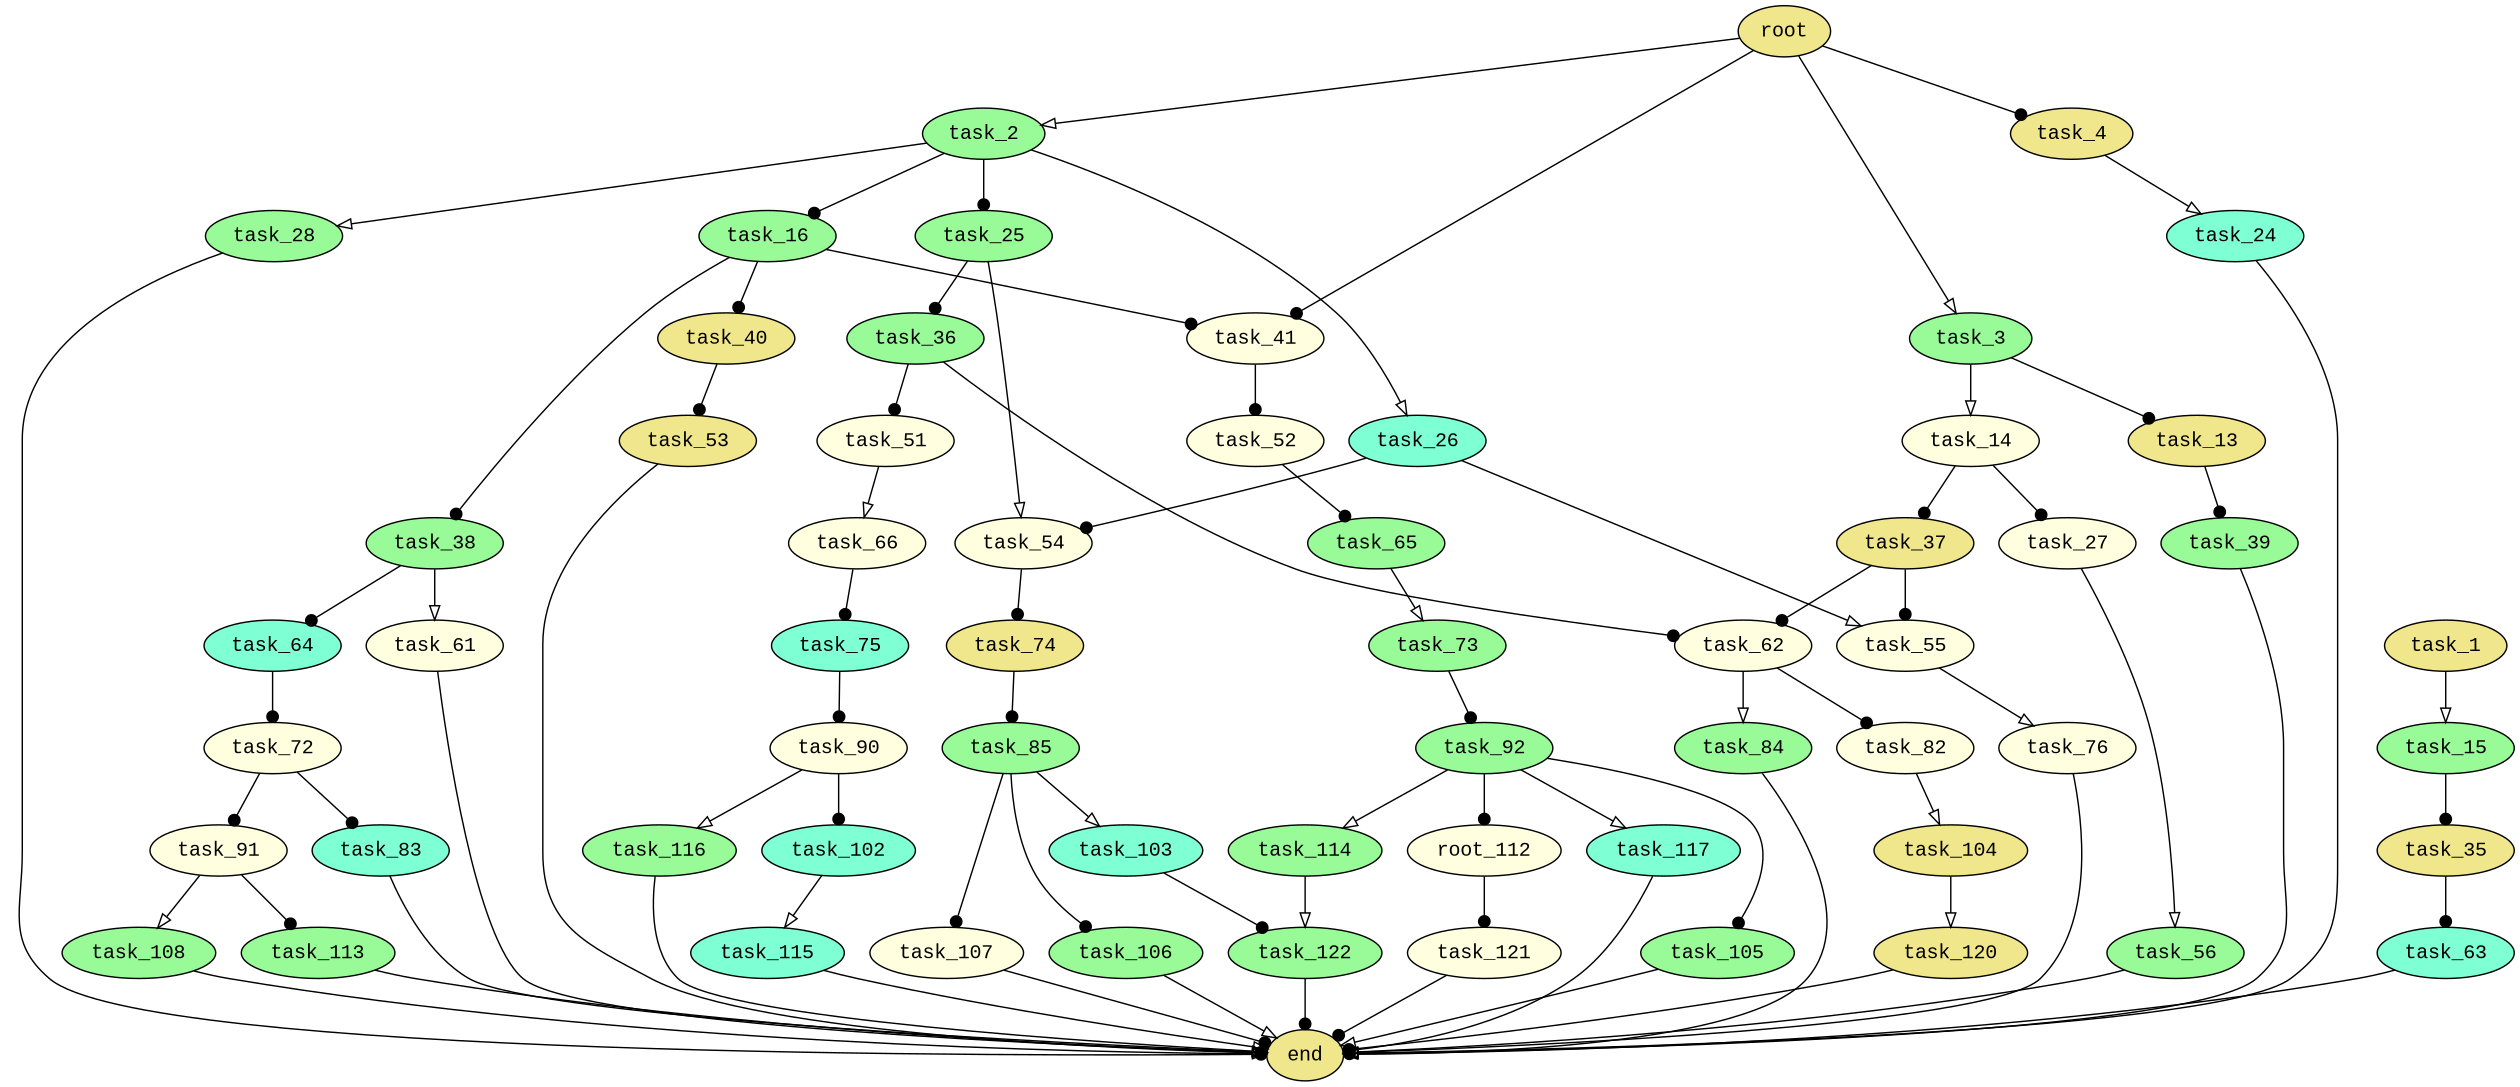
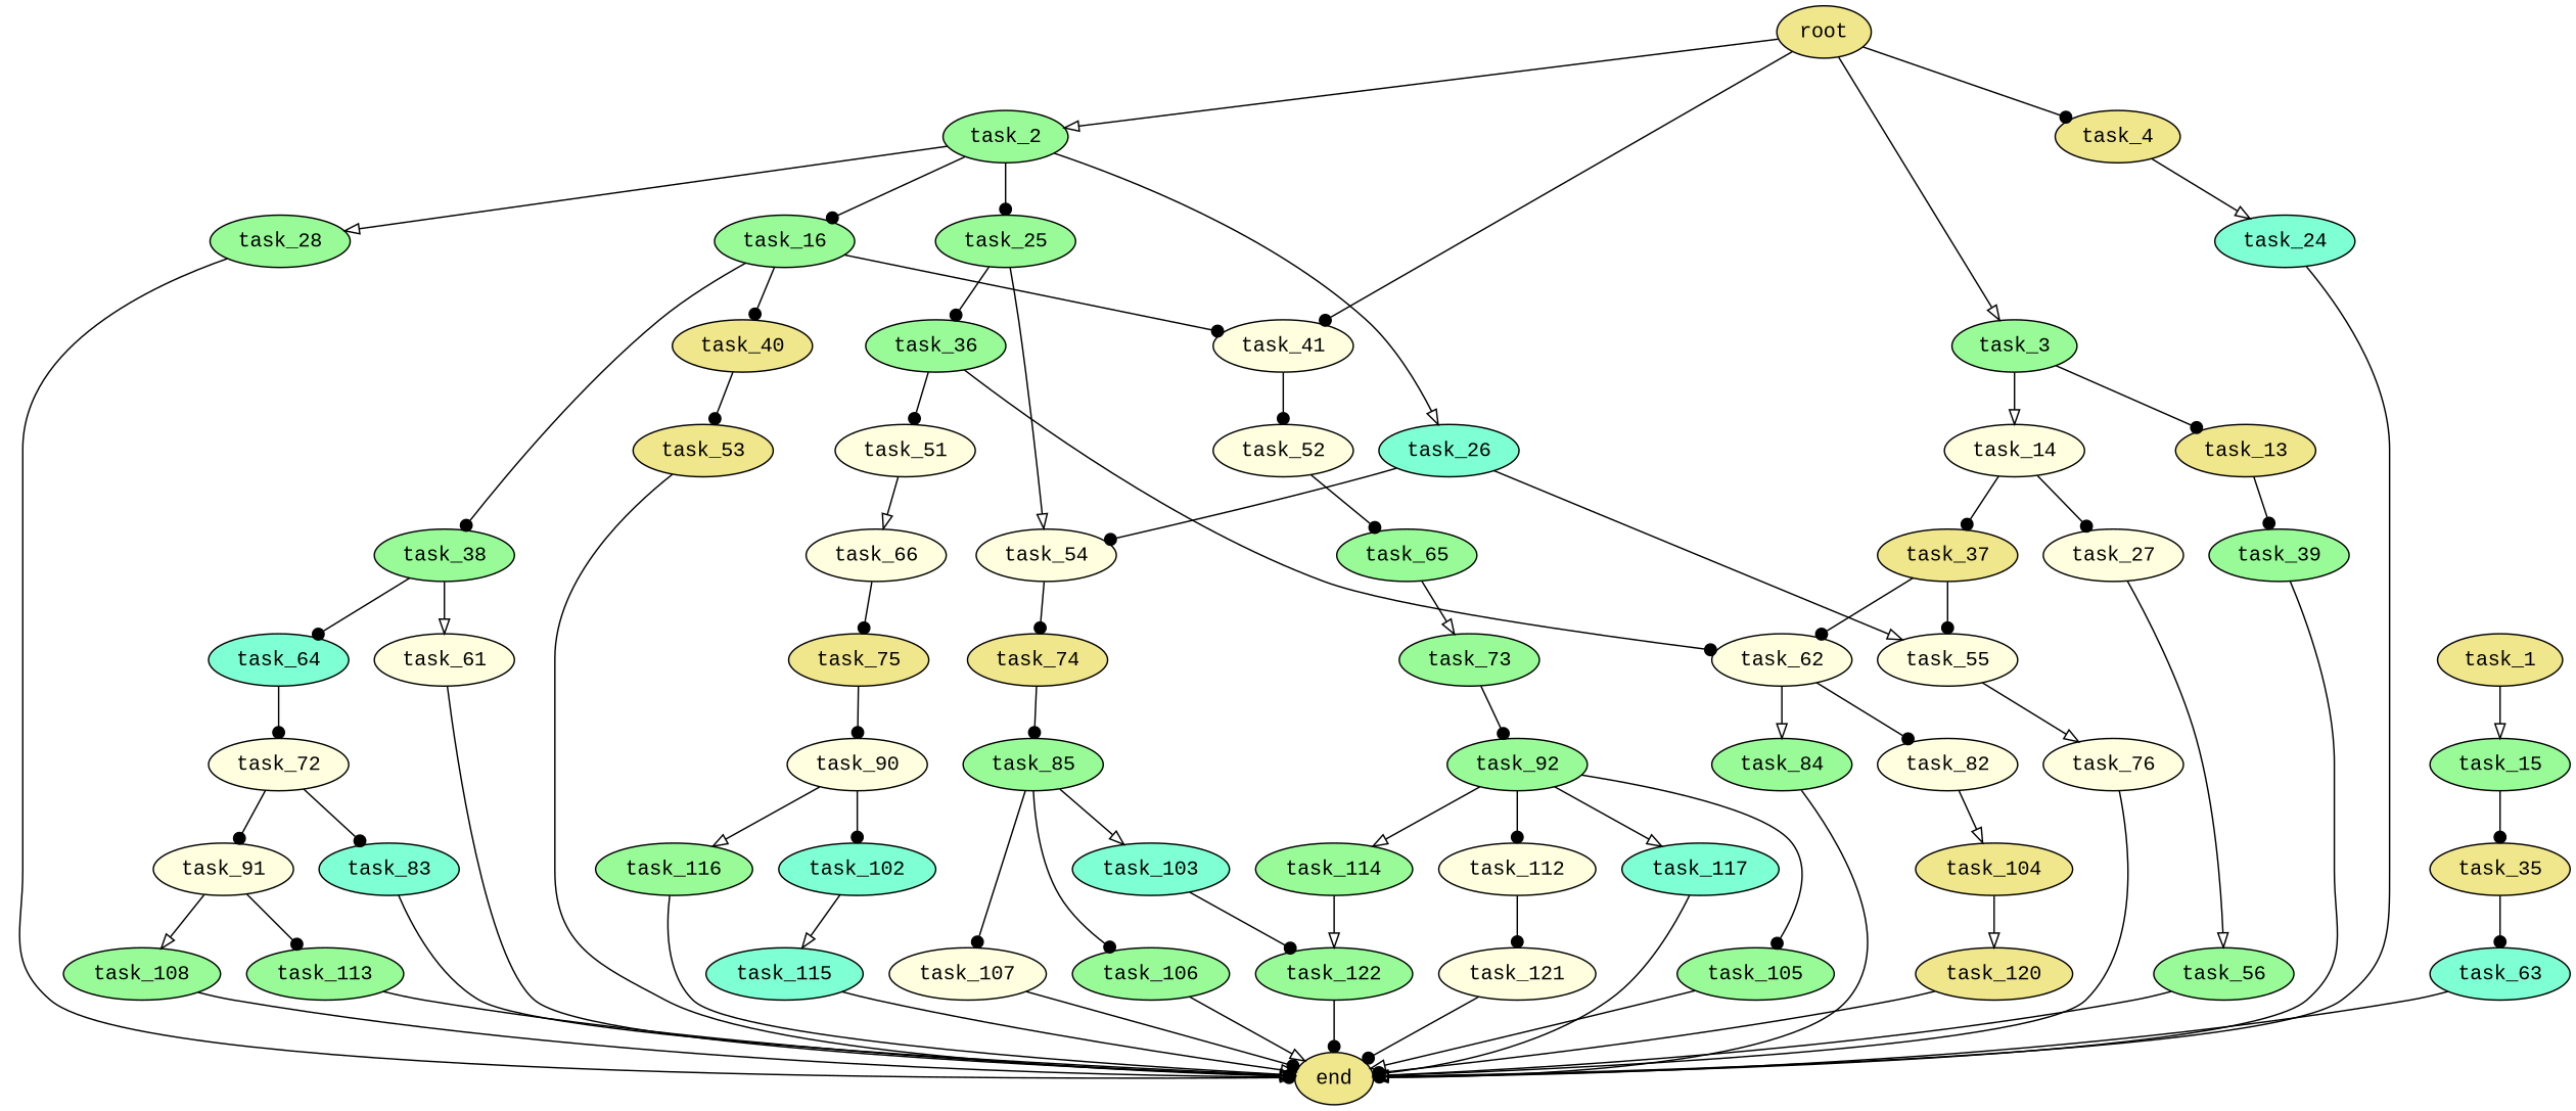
  digraph {
    fontname="Liberation Mono"
    node [fillcolor=palegreen fontname="Liberation Mono" style=filled]
    edge [arrowhead=dot fontname="Liberation Mono"]
    root [fillcolor=khaki]
    task_2
    task_3
    task_4 [fillcolor=khaki]
    task_41 [fillcolor=lightyellow]
    task_1 [fillcolor=khaki]
    task_15
    task_16
    task_25
    task_26 [fillcolor=aquamarine]
    task_28
    task_13 [fillcolor=khaki]
    task_14 [fillcolor=lightyellow]
    task_24 [fillcolor=aquamarine]
    task_35 [fillcolor=khaki]
    task_38
    task_40 [fillcolor=khaki]
    task_36
    task_54 [fillcolor=lightyellow]
    task_55 [fillcolor=lightyellow]
    end [fillcolor=khaki]
    task_39
    task_27 [fillcolor=lightyellow]
    task_37 [fillcolor=khaki]
    task_56
    task_62 [fillcolor=lightyellow]
    task_63 [fillcolor=aquamarine]
    task_61 [fillcolor=lightyellow]
    task_64 [fillcolor=aquamarine]
    task_53 [fillcolor=khaki]
    task_52 [fillcolor=lightyellow]
    task_51 [fillcolor=lightyellow]
    task_65
    task_74 [fillcolor=khaki]
    task_76 [fillcolor=lightyellow]
    task_66 [fillcolor=lightyellow]
    task_82 [fillcolor=lightyellow]
    task_84
    task_72 [fillcolor=lightyellow]
-   task_75 [fillcolor=aquamarine]
+   task_75 [fillcolor=khaki]
    task_73
    task_85
    task_104 [fillcolor=khaki]
    task_83 [fillcolor=aquamarine]
    task_91 [fillcolor=lightyellow]
    task_92
    task_90 [fillcolor=lightyellow]
    task_108
    task_113
    task_105
-   task_112 [fillcolor=lightyellow label=root_112]
+   task_112 [fillcolor=lightyellow]
    task_114
    task_117 [fillcolor=aquamarine]
    task_103 [fillcolor=aquamarine]
    task_106
    task_107 [fillcolor=lightyellow]
    task_102 [fillcolor=aquamarine]
    task_116
    task_120 [fillcolor=khaki]
    task_122
    task_115 [fillcolor=aquamarine]
    task_121 [fillcolor=lightyellow]
    root -> task_2 [arrowhead=onormal]
    root -> task_3 [arrowhead=onormal]
    root -> task_4
    root -> task_41
    task_2 -> task_16
    task_2 -> task_25
    task_2 -> task_26 [arrowhead=onormal]
    task_2 -> task_28 [arrowhead=onormal]
    task_3 -> task_13
    task_3 -> task_14 [arrowhead=onormal]
    task_4 -> task_24 [arrowhead=onormal]
    task_41 -> task_52
    task_1 -> task_15 [arrowhead=onormal]
    task_15 -> task_35
    task_16 -> task_41
    task_16 -> task_38
    task_16 -> task_40
    task_25 -> task_36
    task_25 -> task_54 [arrowhead=onormal]
    task_26 -> task_54
    task_26 -> task_55 [arrowhead=onormal]
    task_28 -> end
    task_13 -> task_39
    task_14 -> task_27
    task_14 -> task_37
    task_24 -> end [arrowhead=onormal]
    task_35 -> task_63
    task_38 -> task_61 [arrowhead=onormal]
    task_38 -> task_64
    task_40 -> task_53
    task_36 -> task_62
    task_36 -> task_51
    task_54 -> task_74
    task_55 -> task_76 [arrowhead=onormal]
    task_39 -> end [arrowhead=onormal]
    task_27 -> task_56 [arrowhead=onormal]
    task_37 -> task_55
    task_37 -> task_62
    task_56 -> end [arrowhead=onormal]
    task_62 -> task_82
    task_62 -> task_84 [arrowhead=onormal]
    task_63 -> end
    task_61 -> end
    task_64 -> task_72
    task_53 -> end
    task_52 -> task_65
    task_51 -> task_66 [arrowhead=onormal]
    task_65 -> task_73 [arrowhead=onormal]
    task_74 -> task_85
    task_76 -> end
    task_66 -> task_75
    task_82 -> task_104 [arrowhead=onormal]
    task_84 -> end [arrowhead=onormal]
    task_72 -> task_83
    task_72 -> task_91
    task_75 -> task_90
    task_73 -> task_92
    task_85 -> task_103 [arrowhead=onormal]
    task_85 -> task_106
    task_85 -> task_107
    task_104 -> task_120 [arrowhead=onormal]
    task_83 -> end [arrowhead=onormal]
    task_91 -> task_108 [arrowhead=onormal]
    task_91 -> task_113
    task_92 -> task_105
    task_92 -> task_112
    task_92 -> task_114 [arrowhead=onormal]
    task_92 -> task_117 [arrowhead=onormal]
    task_90 -> task_102
    task_90 -> task_116 [arrowhead=onormal]
    task_108 -> end [arrowhead=onormal]
    task_113 -> end [arrowhead=onormal]
    task_105 -> end [arrowhead=onormal]
    task_112 -> task_121
    task_114 -> task_122 [arrowhead=onormal]
    task_117 -> end
    task_103 -> task_122
    task_106 -> end [arrowhead=onormal]
    task_107 -> end
    task_102 -> task_115 [arrowhead=onormal]
    task_116 -> end [arrowhead=onormal]
    task_120 -> end
    task_122 -> end
    task_115 -> end [arrowhead=onormal]
    task_121 -> end
  }
